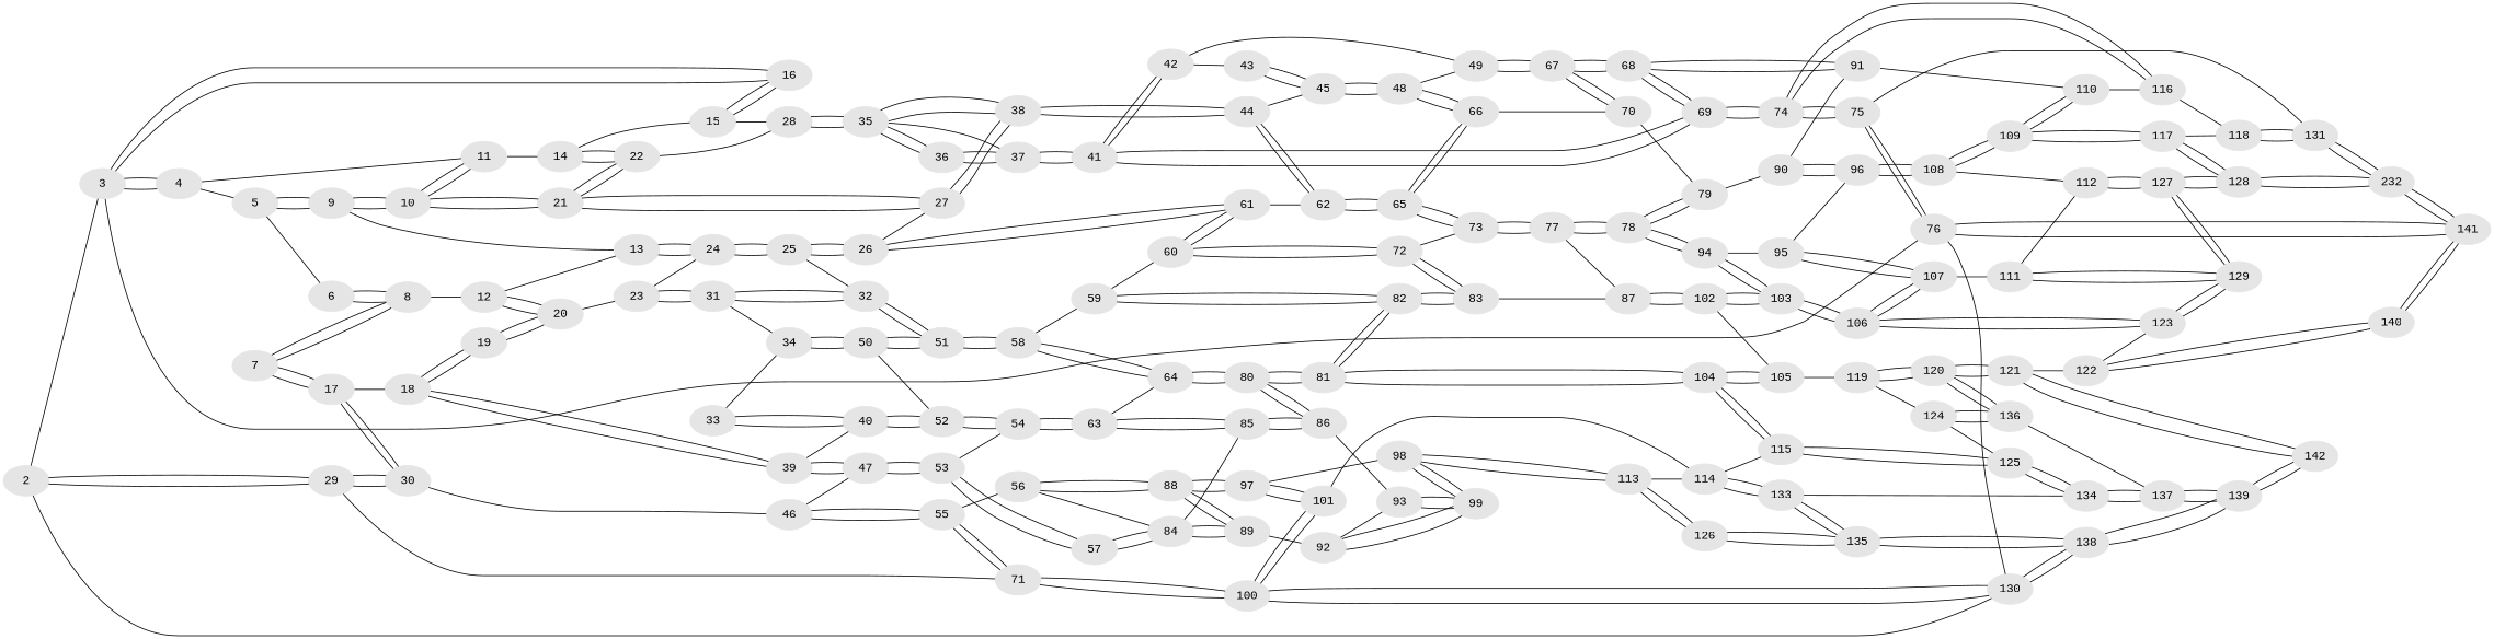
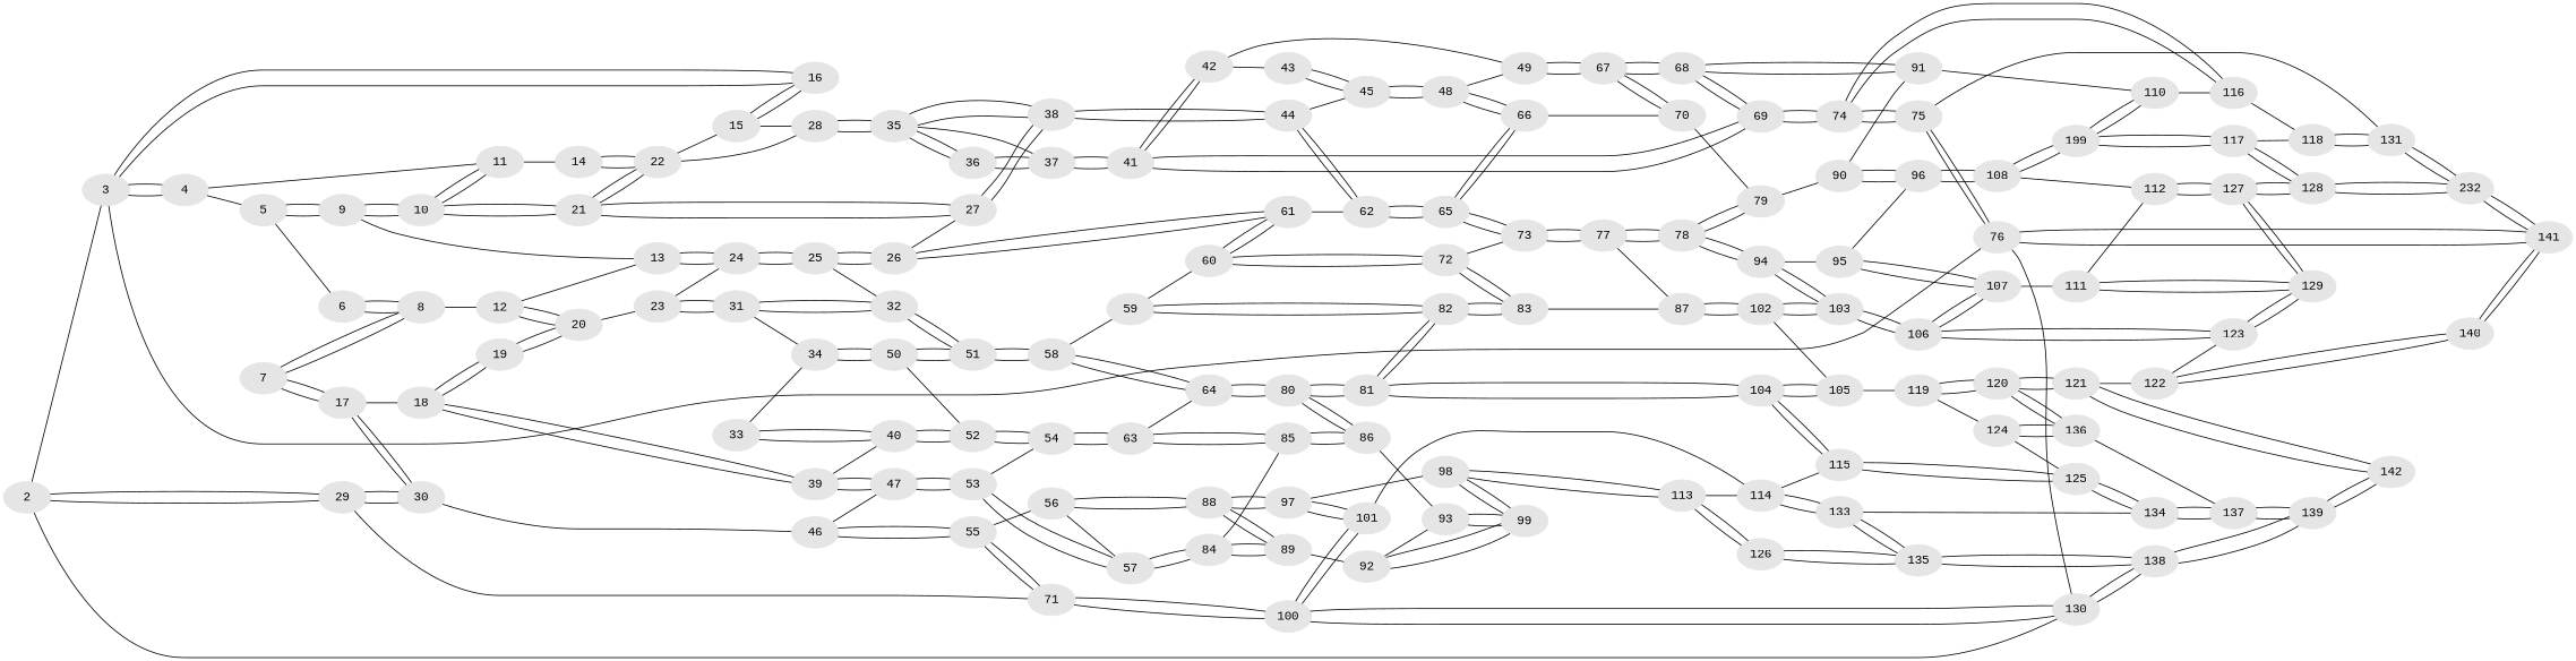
  graph {
    fontname="Liberation Mono"
    rankdir=LR
    node [color=gray90 fontname="Liberation Mono" style=filled]
    edge [fontname="Liberation Mono"]
    2
    3
    29
    130
    7
    8
    17
    4
    16
    76
    30
    71
    138
    5
    11
    141
    6
    9
    14
    10
    13
    12
    18
    20
    21
    24
    22
    27
    15
    23
    25
    28
    35
    37
    41
    19
    39
    46
    40
    47
    33
    34
    31
    38
    32
    26
    61
    51
    62
    44
    36
    100
    55
    50
    58
    52
    42
    69
    45
    53
    54
    43
    49
    74
    67
    48
    65
    66
    56
    57
    70
    68
    59
    64
    63
    84
    85
    88
    89
    97
    60
    82
    80
    72
    83
    73
    86
    81
    77
    79
    91
    110
    75
    116
    90
    101
    87
    78
    131
    118
    n101 [label=232]
    94
    102
    95
    103
    96
    104
    93
    105
    115
    92
    99
    98
    108
    107
    106
    111
-   109
+   109 [label=199]
    112
    113
    114
    126
    135
    119
    123
    125
    120
    124
    129
    117
    127
    128
    133
    134
    121
    136
    122
    142
    137
    140
    139
    2 -- 3
    2 -- 29
    2 -- 29
    2 -- 130
    3 -- 4
    3 -- 4
    3 -- 16
    3 -- 16
    3 -- 76
    29 -- 30
    29 -- 30
    29 -- 71
    130 -- 138
    130 -- 138
    7 -- 8
    7 -- 8
    7 -- 17
    7 -- 17
    8 -- 12
    17 -- 30
    17 -- 30
    17 -- 18
    4 -- 5
    4 -- 11
    76 -- 130
    76 -- 141
    76 -- 141
    30 -- 46
    71 -- 100
    71 -- 100
    138 -- 139
    138 -- 139
    5 -- 6
    5 -- 9
    5 -- 9
    11 -- 14
    6 -- 8
    6 -- 8
    9 -- 10
    9 -- 10
    9 -- 13
    14 -- 22
    14 -- 22
-   14 -- 15
+   22 -- 15
    10 -- 11
    10 -- 11
    10 -- 21
    10 -- 21
    13 -- 24
    13 -- 24
    12 -- 13
    12 -- 20
    12 -- 20
    18 -- 19
    18 -- 19
    18 -- 39
    18 -- 39
    20 -- 23
    21 -- 22
    21 -- 22
    21 -- 27
    21 -- 27
    24 -- 25
    24 -- 25
    22 -- 28
    27 -- 38
    27 -- 38
    15 -- 16
    15 -- 16
    15 -- 28
    23 -- 24
    23 -- 31
    23 -- 31
    25 -- 32
    25 -- 26
    25 -- 26
    28 -- 35
    28 -- 35
    35 -- 37
    35 -- 38
    35 -- 38
    35 -- 36
    35 -- 36
    37 -- 41
    37 -- 41
    41 -- 42
    41 -- 42
    41 -- 69
    41 -- 69
    19 -- 20
    19 -- 20
    39 -- 40
    39 -- 47
    39 -- 47
    46 -- 47
    46 -- 55
    46 -- 55
    40 -- 52
    40 -- 52
    47 -- 53
    47 -- 53
    33 -- 40
    33 -- 40
    33 -- 34
    34 -- 50
    34 -- 50
    31 -- 34
    31 -- 32
    31 -- 32
    38 -- 44
    38 -- 44
    32 -- 51
    32 -- 51
    26 -- 27
    26 -- 61
    26 -- 61
    61 -- 62
    51 -- 58
    51 -- 58
    62 -- 65
    62 -- 65
    44 -- 62
    44 -- 62
    44 -- 45
    36 -- 37
    36 -- 37
    100 -- 130
    100 -- 130
    100 -- 101
    100 -- 101
    55 -- 71
    55 -- 71
    55 -- 56
    50 -- 51
    50 -- 51
    50 -- 52
    58 -- 59
    58 -- 64
    58 -- 64
    52 -- 54
    52 -- 54
    42 -- 43
    42 -- 49
    69 -- 74
    69 -- 74
    45 -- 48
    45 -- 48
    53 -- 54
    53 -- 57
    53 -- 57
    54 -- 63
    54 -- 63
    43 -- 45
    43 -- 45
    49 -- 67
    49 -- 67
    74 -- 75
    74 -- 75
    74 -- 116
    74 -- 116
    67 -- 70
    67 -- 70
    67 -- 68
    67 -- 68
    48 -- 49
    48 -- 66
    48 -- 66
    65 -- 66
    65 -- 66
    65 -- 73
    65 -- 73
    66 -- 70
-   56 -- 84
+   56 -- 57
    56 -- 88
    56 -- 88
    57 -- 84
    57 -- 84
    70 -- 79
    68 -- 69
    68 -- 69
    68 -- 91
    68 -- 91
    59 -- 60
    59 -- 82
    59 -- 82
    64 -- 80
    64 -- 80
    63 -- 64
    63 -- 85
    63 -- 85
    84 -- 85
    84 -- 89
    84 -- 89
    85 -- 86
    85 -- 86
    88 -- 89
    88 -- 89
    88 -- 97
    88 -- 97
    89 -- 92
    97 -- 101
    97 -- 101
    97 -- 98
    60 -- 61
    60 -- 61
    60 -- 72
    60 -- 72
    82 -- 83
    82 -- 83
    80 -- 86
    80 -- 86
    80 -- 81
    80 -- 81
    72 -- 83
    72 -- 83
    72 -- 73
    83 -- 87
    73 -- 77
    73 -- 77
    86 -- 93
    81 -- 82
    81 -- 82
    81 -- 104
    81 -- 104
    77 -- 87
    77 -- 78
    77 -- 78
    79 -- 90
    91 -- 110
    110 -- 116
    75 -- 76
    75 -- 76
    75 -- 131
    116 -- 118
    90 -- 91
    90 -- 96
    90 -- 96
    101 -- 114
    87 -- 102
    87 -- 102
    78 -- 79
    78 -- 79
    78 -- 94
    78 -- 94
    131 -- n101
    131 -- n101
    118 -- 131
    118 -- 131
    n101 -- 141
    n101 -- 141
    94 -- 95
    94 -- 103
    94 -- 103
    102 -- 103
    102 -- 103
    102 -- 105
    95 -- 96
    95 -- 107
    95 -- 107
    103 -- 106
    103 -- 106
    96 -- 108
    96 -- 108
    104 -- 105
    104 -- 105
    104 -- 115
    104 -- 115
    93 -- 99
    93 -- 99
    105 -- 119
    115 -- 125
    115 -- 125
    92 -- 93
    92 -- 99
    92 -- 99
    98 -- 99
    98 -- 99
    98 -- 113
    98 -- 113
    108 -- 109
    108 -- 109
    108 -- 112
    107 -- 111
    106 -- 107
    106 -- 107
    106 -- 123
    106 -- 123
    111 -- 112
    111 -- 129
    111 -- 129
    109 -- 110
    109 -- 110
    109 -- 117
    109 -- 117
    112 -- 127
    112 -- 127
    113 -- 114
    113 -- 126
    113 -- 126
    114 -- 115
    114 -- 133
    114 -- 133
    126 -- 135
    126 -- 135
    135 -- 138
    135 -- 138
    119 -- 120
    119 -- 120
    119 -- 124
    123 -- 129
    123 -- 129
    125 -- 134
    125 -- 134
    120 -- 121
    120 -- 121
    120 -- 136
    120 -- 136
    124 -- 125
    124 -- 136
    124 -- 136
    117 -- 118
    117 -- 128
    117 -- 128
    127 -- 129
    127 -- 129
    127 -- 128
    127 -- 128
    128 -- n101
    128 -- n101
    133 -- 135
    133 -- 135
    133 -- 134
    134 -- 137
    134 -- 137
    121 -- 122
    121 -- 142
    121 -- 142
    136 -- 137
    122 -- 123
    122 -- 140
    122 -- 140
    137 -- 139
    137 -- 139
    140 -- 141
    140 -- 141
    139 -- 142
    139 -- 142
  }
